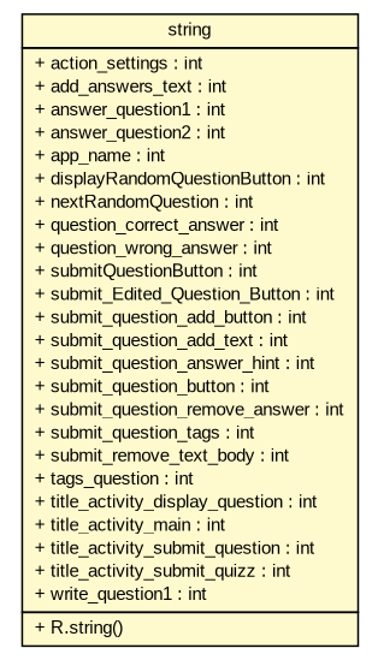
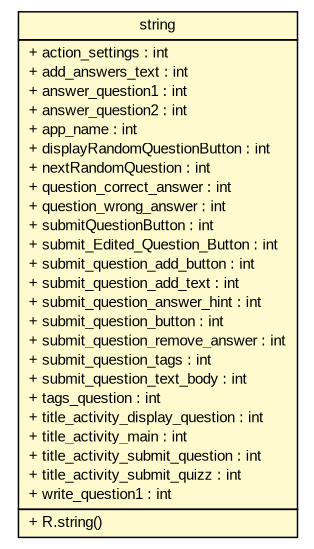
  digraph {
    nodesep=0.25
    ranksep=0.5
-   n1 [fontcolor=black fontname=arial fontsize=10.0 label=<<table title="epfl.sweng.R.string" border="0" cellborder="1" cellspacing="0" cellpadding="2" port="p" bgcolor="lemonChiffon" href="./R.string.html"> 		<tr><td><table border="0" cellspacing="0" cellpadding="1"> <tr><td align="center" balign="center"> string </td></tr> 		</table></td></tr> 		<tr><td><table border="0" cellspacing="0" cellpadding="1"> <tr><td align="left" balign="left"> + action_settings : int </td></tr> <tr><td align="left" balign="left"> + add_answers_text : int </td></tr> <tr><td align="left" balign="left"> + answer_question1 : int </td></tr> <tr><td align="left" balign="left"> + answer_question2 : int </td></tr> <tr><td align="left" balign="left"> + app_name : int </td></tr> <tr><td align="left" balign="left"> + displayRandomQuestionButton : int </td></tr> <tr><td align="left" balign="left"> + nextRandomQuestion : int </td></tr> <tr><td align="left" balign="left"> + question_correct_answer : int </td></tr> <tr><td align="left" balign="left"> + question_wrong_answer : int </td></tr> <tr><td align="left" balign="left"> + submitQuestionButton : int </td></tr> <tr><td align="left" balign="left"> + submit_Edited_Question_Button : int </td></tr> <tr><td align="left" balign="left"> + submit_question_add_button : int </td></tr> <tr><td align="left" balign="left"> + submit_question_add_text : int </td></tr> <tr><td align="left" balign="left"> + submit_question_answer_hint : int </td></tr> <tr><td align="left" balign="left"> + submit_question_button : int </td></tr> <tr><td align="left" balign="left"> + submit_question_remove_answer : int </td></tr> <tr><td align="left" balign="left"> + submit_question_tags : int </td></tr> <tr><td align="left" balign="left"> + submit_remove_text_body : int </td></tr> <tr><td align="left" balign="left"> + tags_question : int </td></tr> <tr><td align="left" balign="left"> + title_activity_display_question : int </td></tr> <tr><td align="left" balign="left"> + title_activity_main : int </td></tr> <tr><td align="left" balign="left"> + title_activity_submit_question : int </td></tr> <tr><td align="left" balign="left"> + title_activity_submit_quizz : int </td></tr> <tr><td align="left" balign="left"> + write_question1 : int </td></tr> 		</table></td></tr> 		<tr><td><table border="0" cellspacing="0" cellpadding="1"> <tr><td align="left" balign="left"> + R.string() </td></tr> 		</table></td></tr> 		</table>> shape=plaintext]
+   n1 [fontcolor=black fontname=arial fontsize=10.0 label=<<table title="epfl.sweng.R.string" border="0" cellborder="1" cellspacing="0" cellpadding="2" port="p" bgcolor="lemonChiffon" href="./R.string.html"> 		<tr><td><table border="0" cellspacing="0" cellpadding="1"> <tr><td align="center" balign="center"> string </td></tr> 		</table></td></tr> 		<tr><td><table border="0" cellspacing="0" cellpadding="1"> <tr><td align="left" balign="left"> + action_settings : int </td></tr> <tr><td align="left" balign="left"> + add_answers_text : int </td></tr> <tr><td align="left" balign="left"> + answer_question1 : int </td></tr> <tr><td align="left" balign="left"> + answer_question2 : int </td></tr> <tr><td align="left" balign="left"> + app_name : int </td></tr> <tr><td align="left" balign="left"> + displayRandomQuestionButton : int </td></tr> <tr><td align="left" balign="left"> + nextRandomQuestion : int </td></tr> <tr><td align="left" balign="left"> + question_correct_answer : int </td></tr> <tr><td align="left" balign="left"> + question_wrong_answer : int </td></tr> <tr><td align="left" balign="left"> + submitQuestionButton : int </td></tr> <tr><td align="left" balign="left"> + submit_Edited_Question_Button : int </td></tr> <tr><td align="left" balign="left"> + submit_question_add_button : int </td></tr> <tr><td align="left" balign="left"> + submit_question_add_text : int </td></tr> <tr><td align="left" balign="left"> + submit_question_answer_hint : int </td></tr> <tr><td align="left" balign="left"> + submit_question_button : int </td></tr> <tr><td align="left" balign="left"> + submit_question_remove_answer : int </td></tr> <tr><td align="left" balign="left"> + submit_question_tags : int </td></tr> <tr><td align="left" balign="left"> + submit_question_text_body : int </td></tr> <tr><td align="left" balign="left"> + tags_question : int </td></tr> <tr><td align="left" balign="left"> + title_activity_display_question : int </td></tr> <tr><td align="left" balign="left"> + title_activity_main : int </td></tr> <tr><td align="left" balign="left"> + title_activity_submit_question : int </td></tr> <tr><td align="left" balign="left"> + title_activity_submit_quizz : int </td></tr> <tr><td align="left" balign="left"> + write_question1 : int </td></tr> 		</table></td></tr> 		<tr><td><table border="0" cellspacing="0" cellpadding="1"> <tr><td align="left" balign="left"> + R.string() </td></tr> 		</table></td></tr> 		</table>> shape=plaintext]
  }
